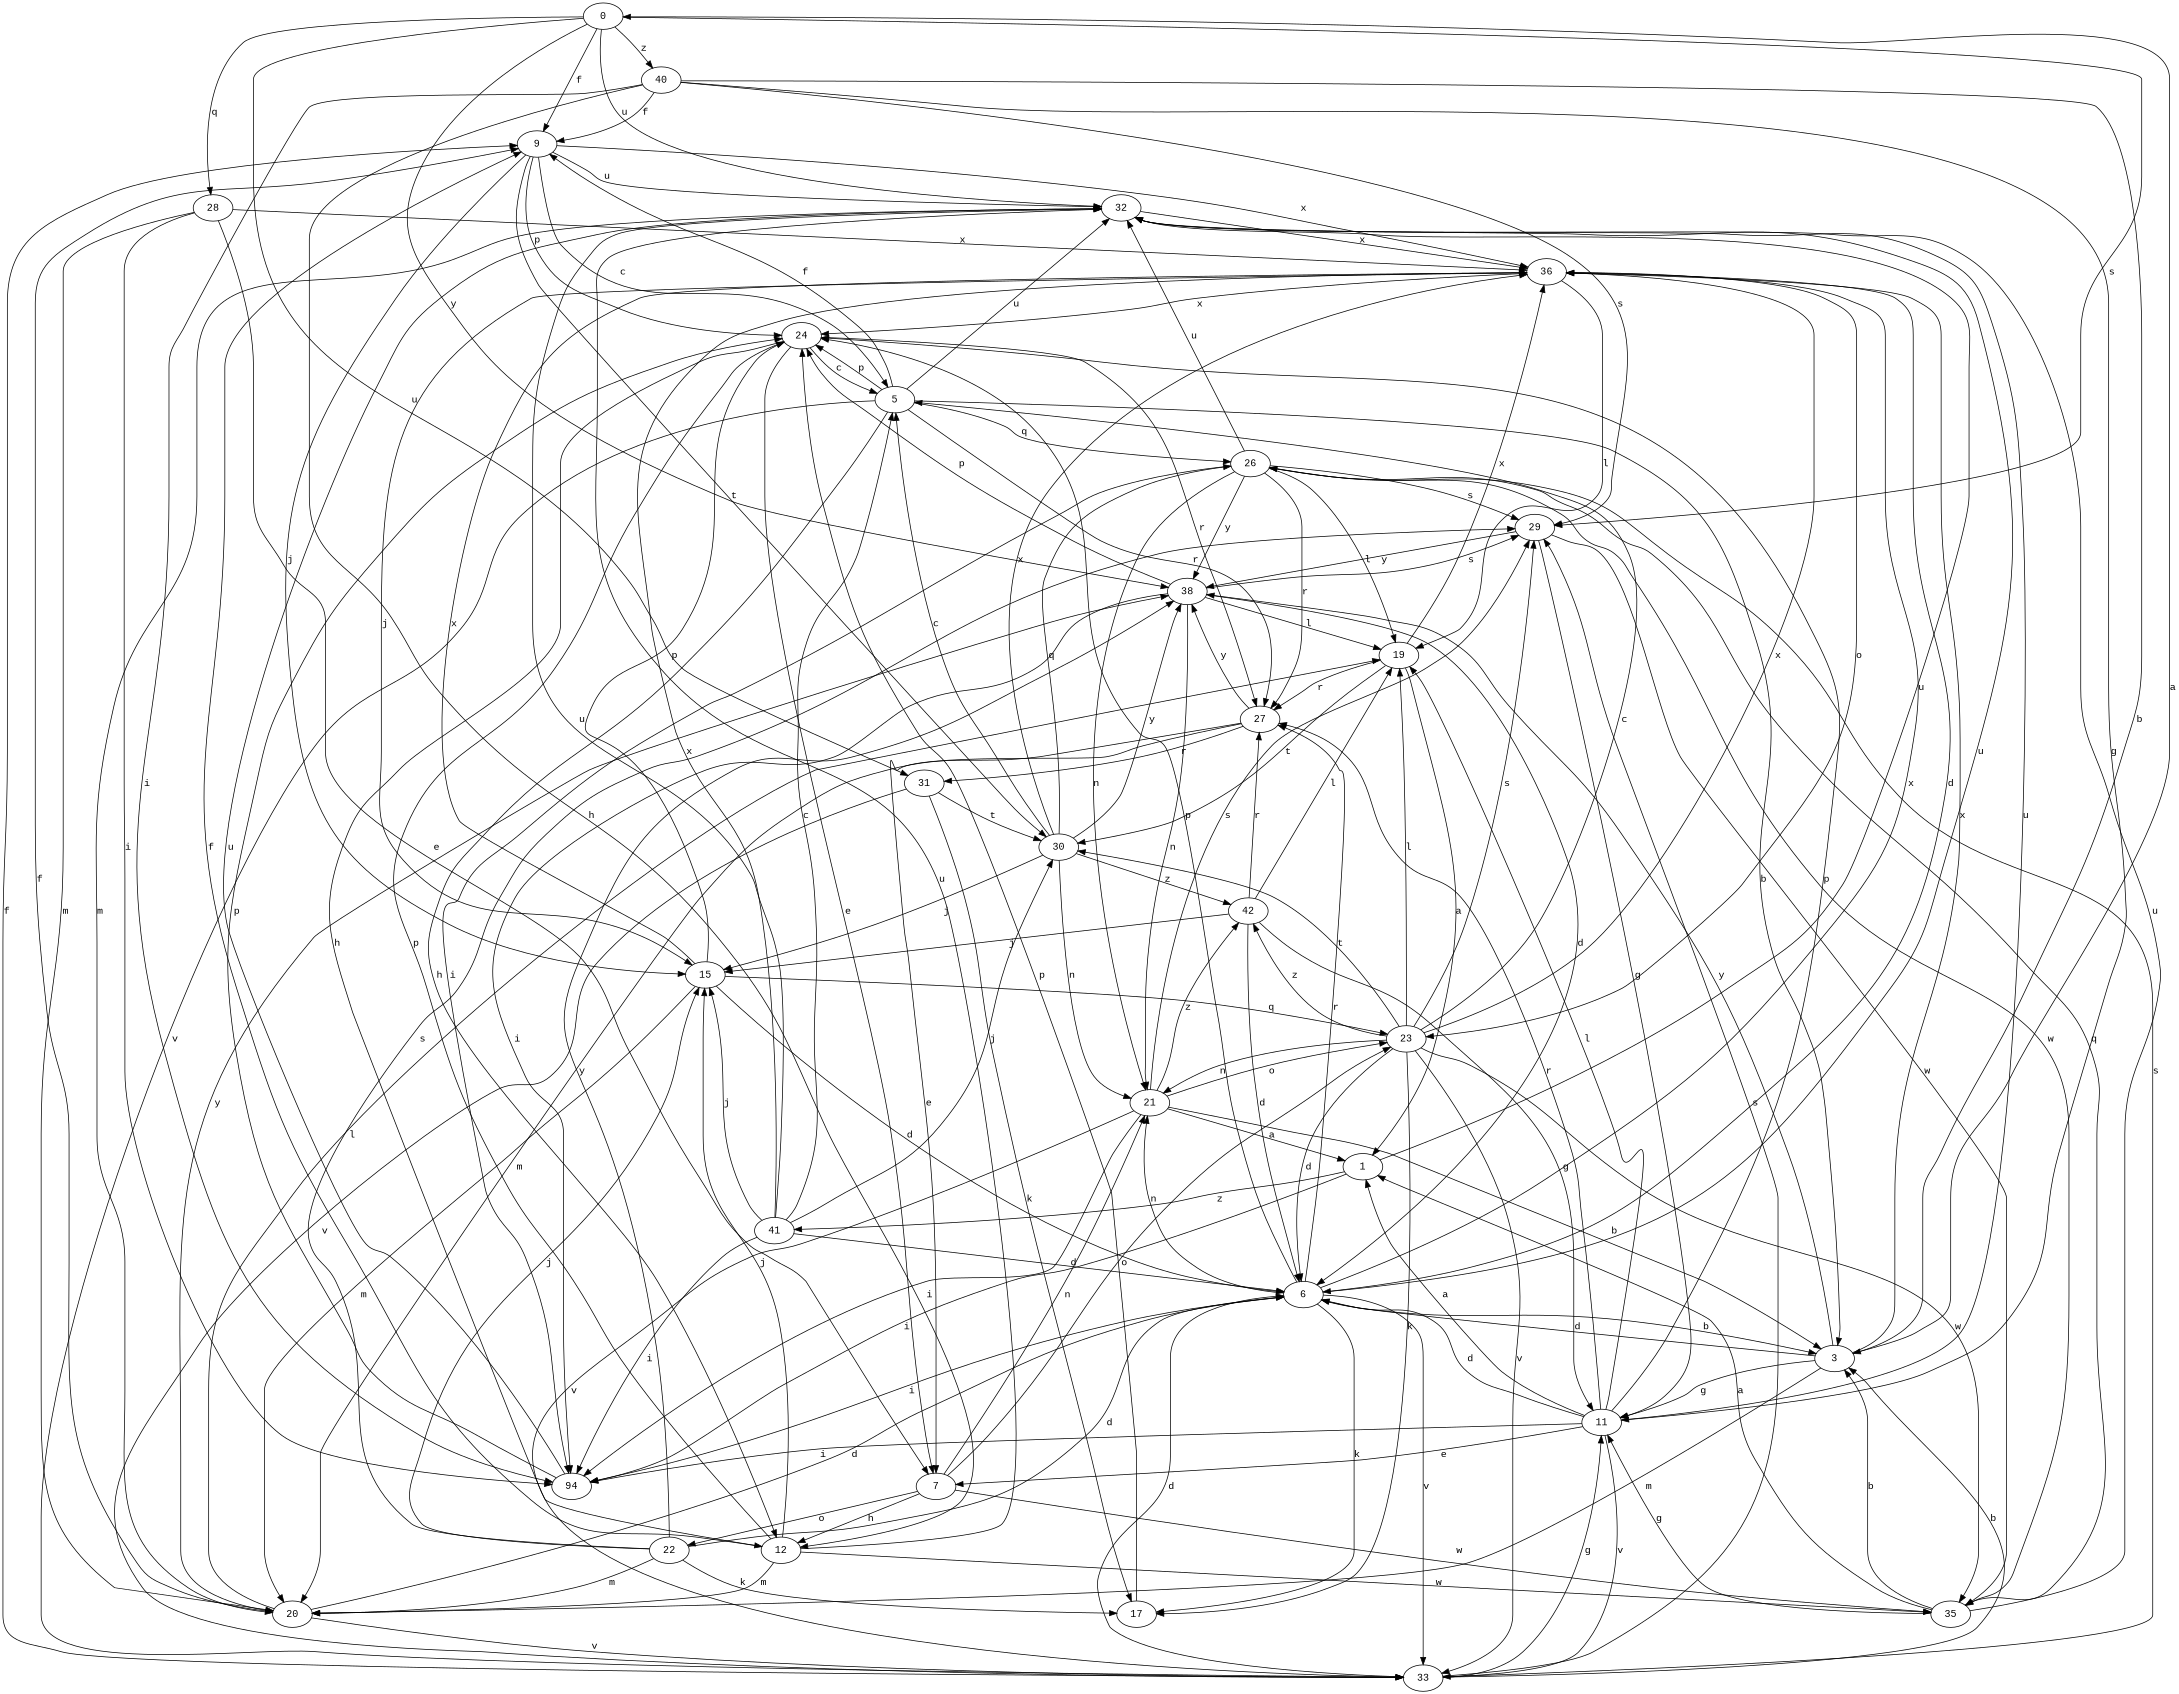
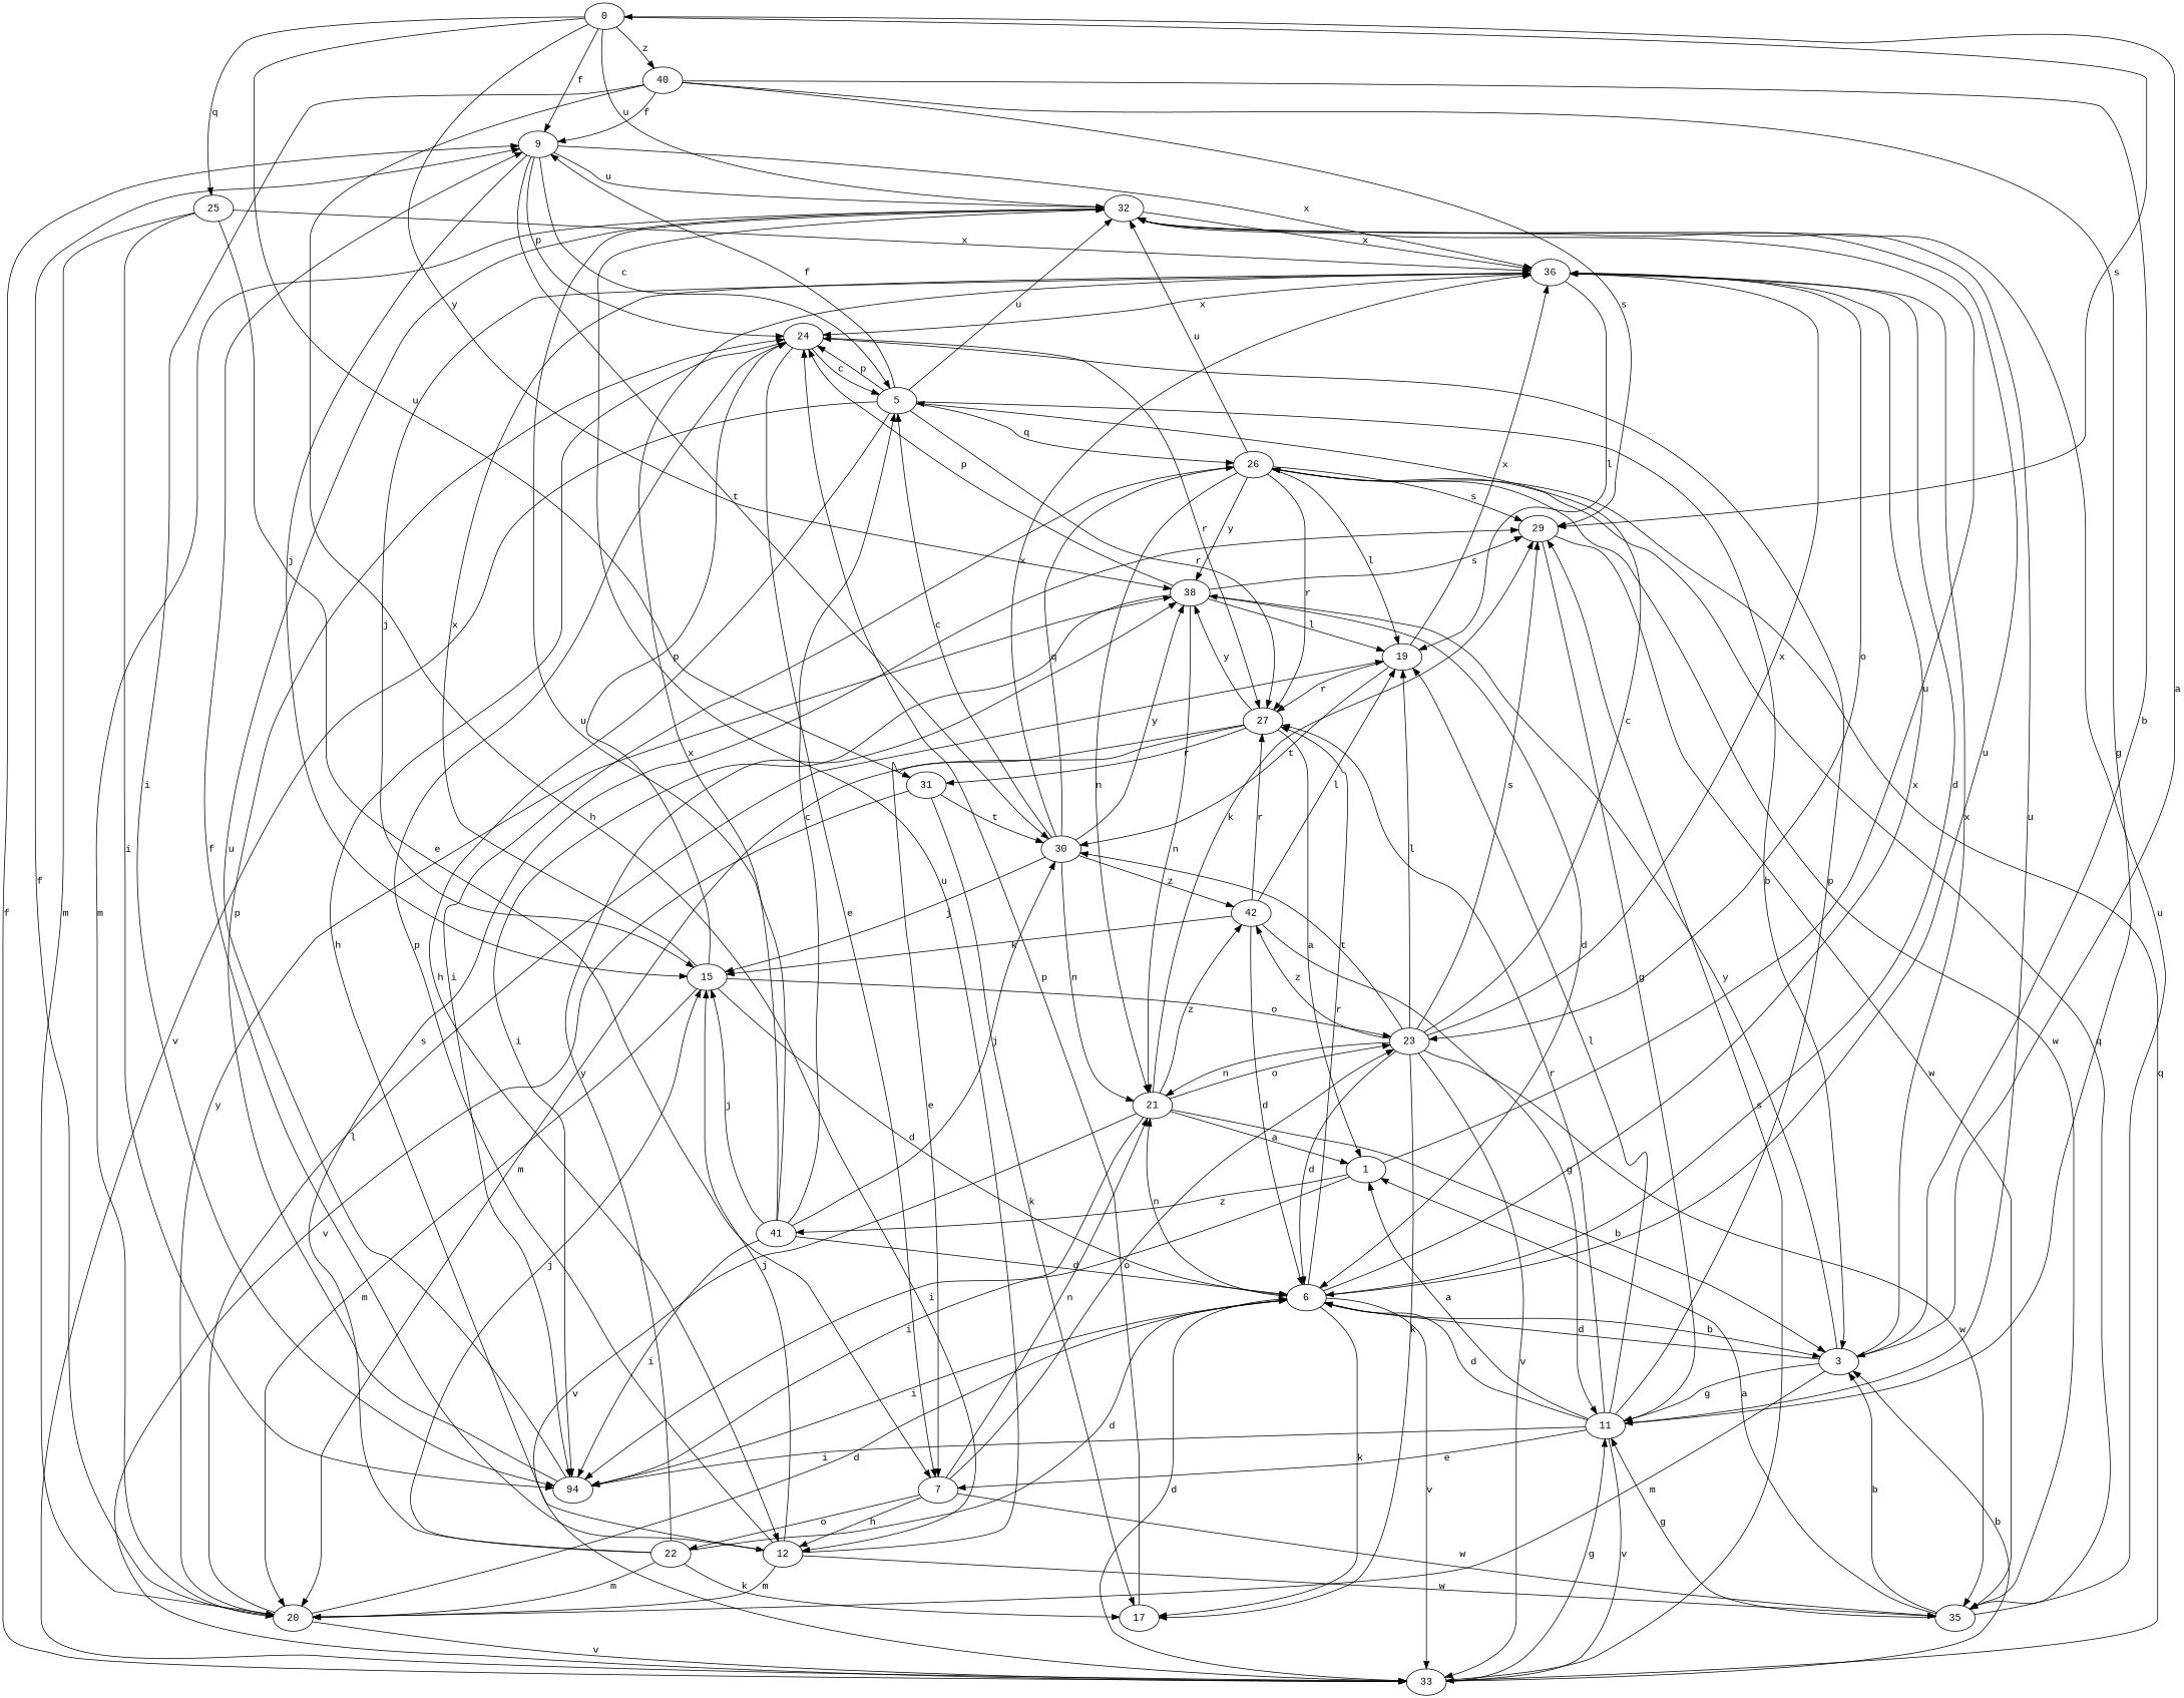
  strict digraph {
    fontname="Liberation Mono"
    node [fontname="Liberation Mono"]
    edge [fontname="Liberation Mono"]
    0
    9
-   25 [label=28]
+   25
    29
    31
    32
    38
    40
    36
    5
    24
    15
    30
    n14 [label=94]
    20
    7
    11
    35
    33
    17
    6
    21
    19
    3
    12
    1
    41
    27
    23
    26
    42
    22
    0 -> 9 [label=f]
    0 -> 25 [label=q]
    0 -> 29 [label=s]
    0 -> 31 [label=u]
    0 -> 32 [label=u]
    0 -> 38 [label=y]
    0 -> 40 [label=z]
    9 -> 32 [label=u]
    9 -> 36 [label=x]
    9 -> 5 [label=c]
    9 -> 24 [label=p]
    9 -> 15 [label=j]
    9 -> 30 [label=t]
    25 -> 36 [label=x]
    25 -> n14 [label=i]
    25 -> 20 [label=m]
    25 -> 7 [label=e]
-   29 -> 38 [label=y]
    29 -> 11 [label=g]
    29 -> 35 [label=w]
    31 -> 30 [label=t]
    31 -> 33 [label=v]
    31 -> 17 [label=k]
    32 -> 36 [label=x]
    32 -> 20 [label=m]
    38 -> 29 [label=s]
    38 -> 24 [label=p]
    38 -> n14 [label=i]
    38 -> 6 [label=d]
    38 -> 21 [label=n]
    38 -> 19 [label=l]
    40 -> 9 [label=f]
    40 -> 29 [label=s]
    40 -> n14 [label=i]
    40 -> 11 [label=g]
    40 -> 3 [label=b]
    40 -> 12 [label=h]
    36 -> 24 [label=x]
    36 -> 15 [label=j]
    36 -> 6 [label=d]
    36 -> 19 [label=l]
    36 -> 23 [label=o]
    5 -> 9 [label=f]
    5 -> 32 [label=u]
    5 -> 24 [label=p]
    5 -> 33 [label=v]
    5 -> 3 [label=b]
    5 -> 12 [label=h]
    5 -> 27 [label=r]
    5 -> 26 [label=q]
    24 -> 5 [label=c]
    24 -> 7 [label=e]
    24 -> 12 [label=h]
    24 -> 27 [label=r]
    15 -> 36 [label=x]
    15 -> 24 [label=p]
    15 -> 20 [label=m]
    15 -> 6 [label=d]
-   15 -> 23 [label=q]
+   15 -> 23 [label=o]
    30 -> 38 [label=y]
    30 -> 36 [label=x]
    30 -> 5 [label=c]
    30 -> 15 [label=j]
    30 -> 21 [label=n]
    30 -> 26 [label=q]
    30 -> 42 [label=z]
    n14 -> 32 [label=u]
    n14 -> 24 [label=p]
    20 -> 9 [label=f]
    20 -> 38 [label=y]
    20 -> 33 [label=v]
    20 -> 6 [label=d]
    20 -> 19 [label=l]
    7 -> 35 [label=w]
    7 -> 21 [label=n]
    7 -> 12 [label=h]
    7 -> 23 [label=o]
    7 -> 22 [label=o]
    11 -> 32 [label=u]
    11 -> 24 [label=p]
    11 -> n14 [label=i]
    11 -> 7 [label=e]
    11 -> 33 [label=v]
    11 -> 6 [label=d]
    11 -> 19 [label=l]
    11 -> 1 [label=a]
    11 -> 27 [label=r]
    35 -> 32 [label=u]
    35 -> 11 [label=g]
    35 -> 3 [label=b]
    35 -> 1 [label=a]
    35 -> 26 [label=q]
    33 -> 9 [label=f]
    33 -> 29 [label=s]
    33 -> 11 [label=g]
    33 -> 6 [label=d]
    33 -> 3 [label=b]
-   33 -> 26 [label=s]
+   33 -> 26 [label=q]
    17 -> 24 [label=p]
    6 -> 32 [label=u]
    6 -> 36 [label=x]
-   6 -> 24 [label=p]
    6 -> n14 [label=i]
    6 -> 33 [label=v]
    6 -> 17 [label=k]
    6 -> 21 [label=n]
    6 -> 3 [label=b]
    6 -> 27 [label=r]
-   21 -> 29 [label=s]
+   21 -> 29 [label=k]
    21 -> n14 [label=i]
    21 -> 33 [label=v]
    21 -> 3 [label=b]
    21 -> 1 [label=a]
    21 -> 23 [label=o]
    21 -> 42 [label=z]
    19 -> 36 [label=x]
    19 -> 30 [label=t]
-   19 -> 1 [label=a]
+   27 -> 1 [label=a]
    19 -> 27 [label=r]
    3 -> 0 [label=a]
    3 -> 38 [label=y]
    3 -> 36 [label=x]
    3 -> 20 [label=m]
    3 -> 11 [label=g]
    3 -> 6 [label=d]
    12 -> 9 [label=f]
    12 -> 32 [label=u]
    12 -> 24 [label=p]
    12 -> 15 [label=j]
    12 -> 20 [label=m]
    12 -> 35 [label=w]
    1 -> 32 [label=u]
    1 -> n14 [label=i]
    1 -> 41 [label=z]
    41 -> 32 [label=u]
    41 -> 36 [label=x]
    41 -> 5 [label=c]
    41 -> 15 [label=j]
    41 -> 30 [label=j]
    41 -> n14 [label=i]
    41 -> 6 [label=d]
    27 -> 31 [label=r]
    27 -> 38 [label=y]
    27 -> 20 [label=m]
    27 -> 7 [label=e]
    23 -> 29 [label=s]
    23 -> 36 [label=x]
    23 -> 5 [label=c]
    23 -> 30 [label=t]
    23 -> 35 [label=w]
    23 -> 33 [label=v]
    23 -> 17 [label=k]
    23 -> 6 [label=d]
    23 -> 21 [label=n]
    23 -> 19 [label=l]
    23 -> 42 [label=z]
    26 -> 29 [label=s]
    26 -> 32 [label=u]
    26 -> 38 [label=y]
    26 -> n14 [label=i]
    26 -> 35 [label=w]
    26 -> 21 [label=n]
    26 -> 19 [label=l]
    26 -> 27 [label=r]
-   42 -> 15 [label=j]
+   42 -> 15 [label=k]
    42 -> 11 [label=g]
    42 -> 6 [label=d]
    42 -> 19 [label=l]
    42 -> 27 [label=r]
    22 -> 29 [label=s]
    22 -> 38 [label=y]
    22 -> 15 [label=j]
    22 -> 20 [label=m]
    22 -> 17 [label=k]
    22 -> 6 [label=d]
  }
